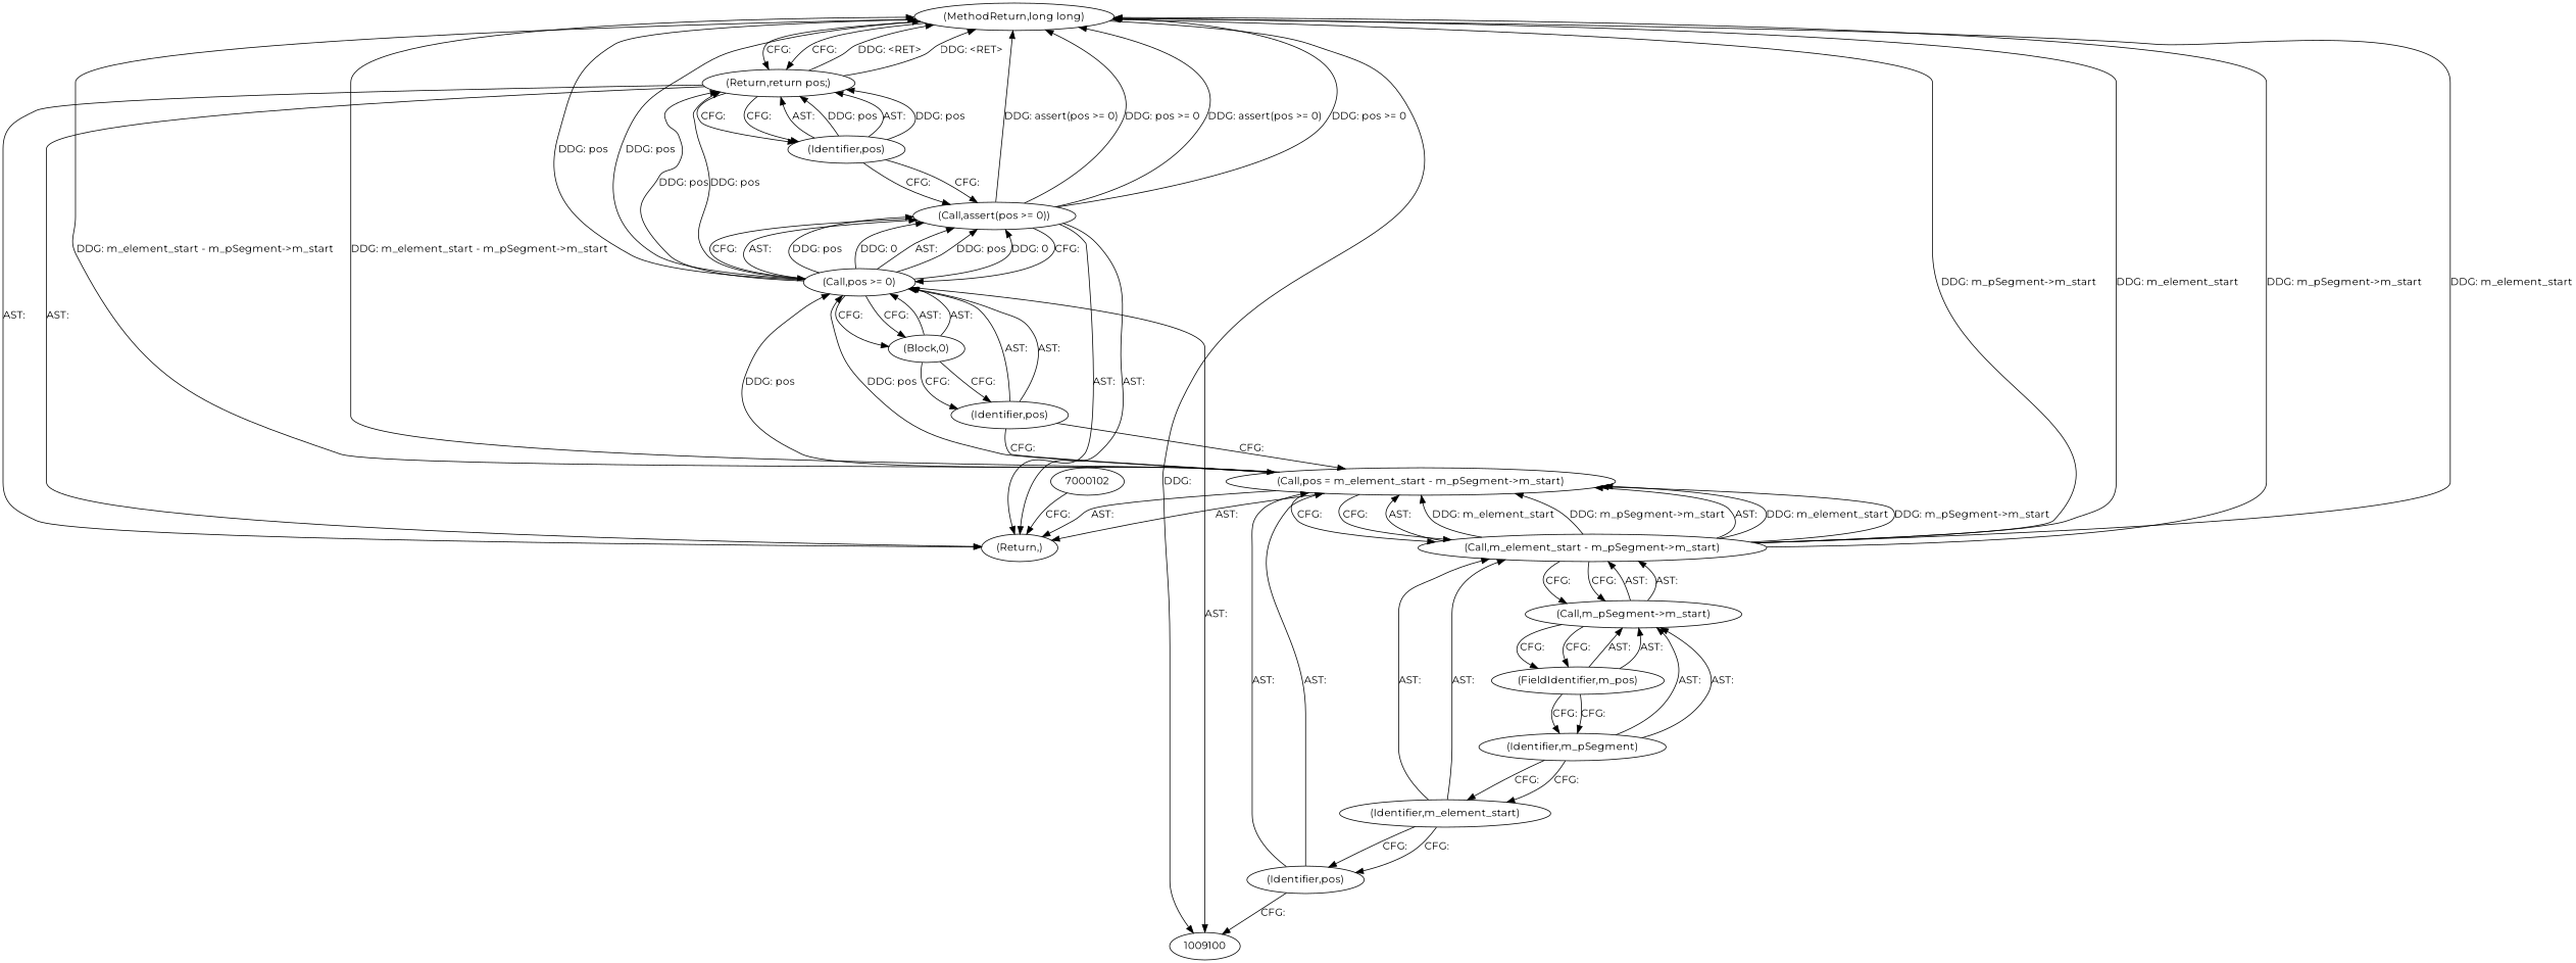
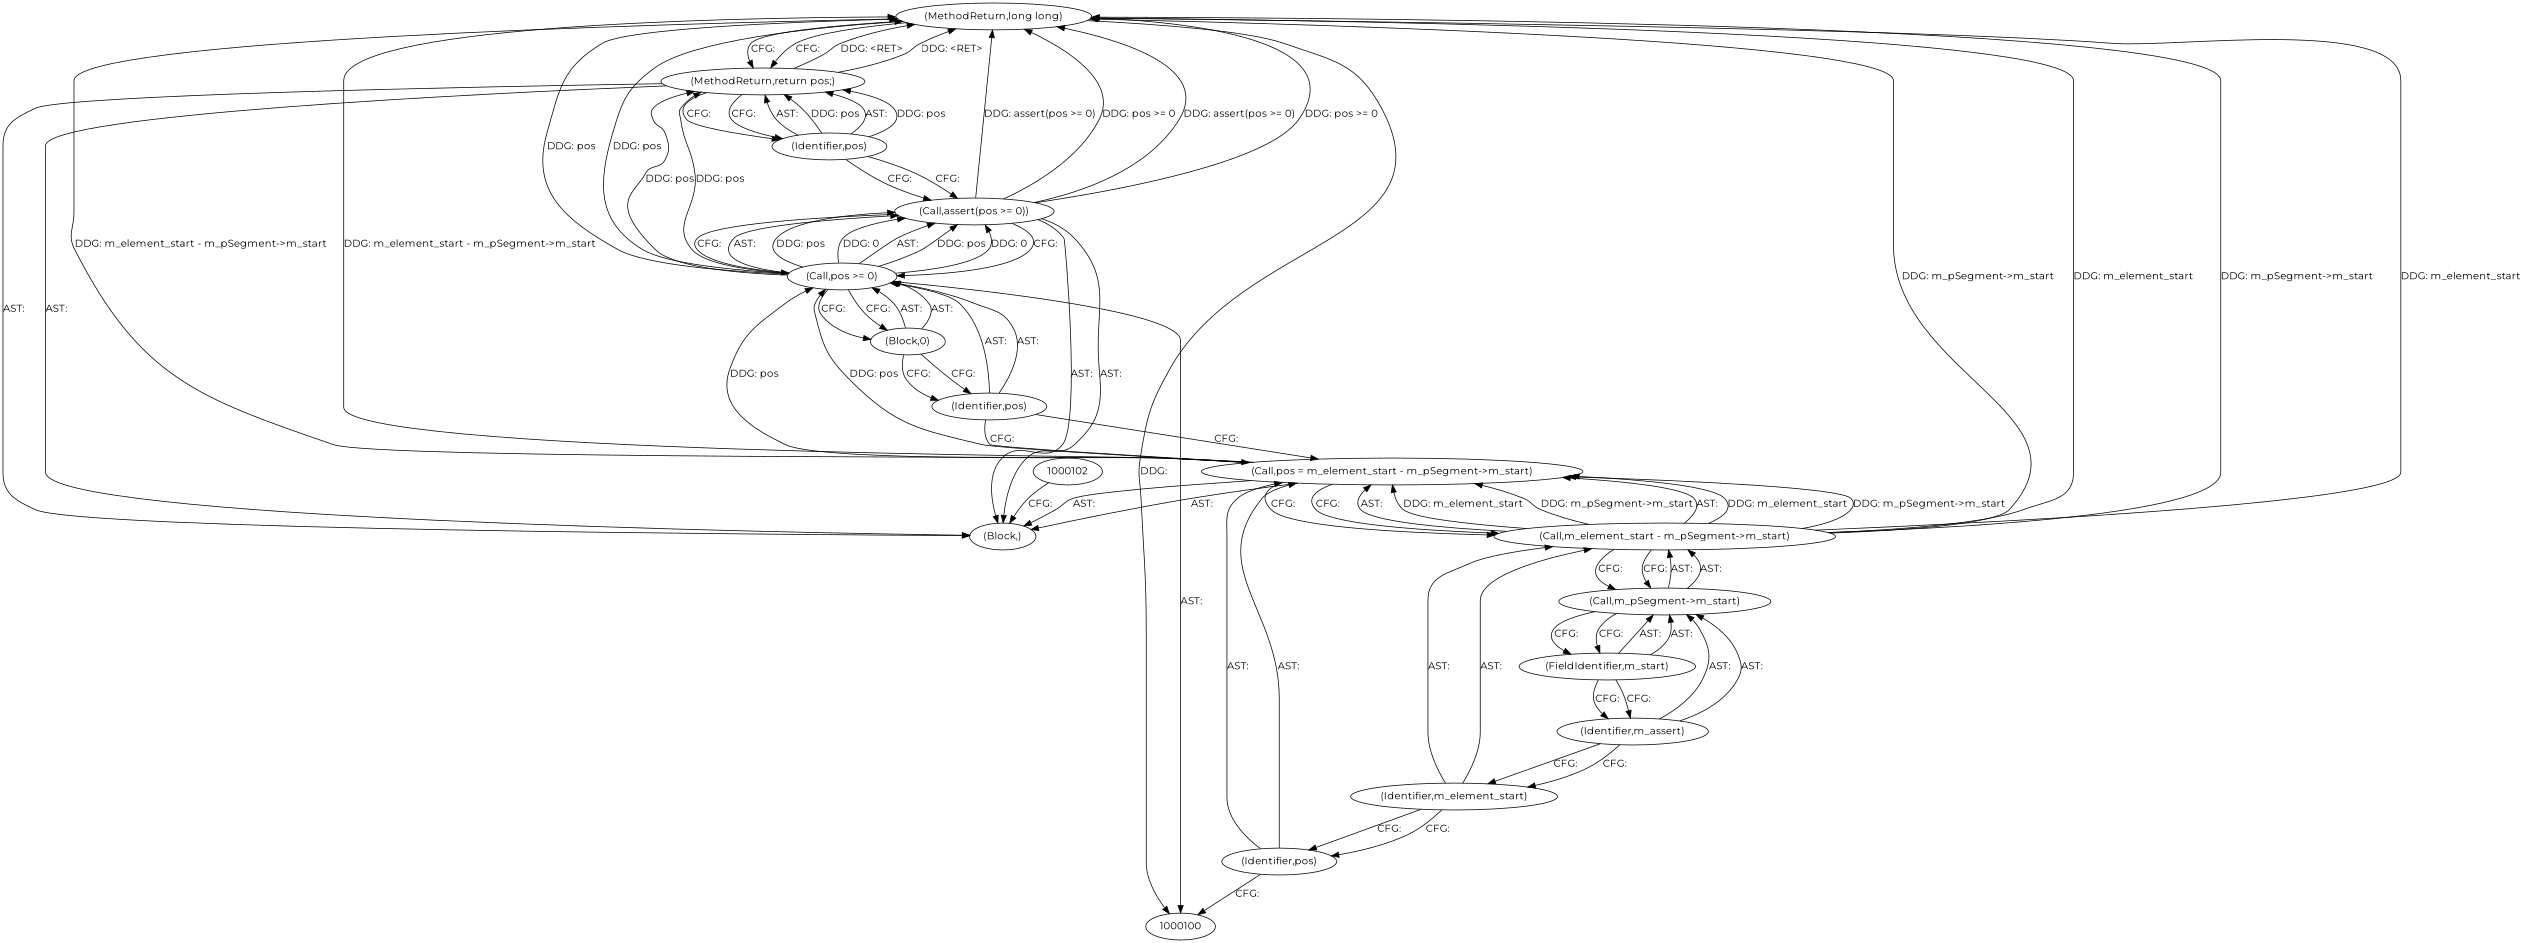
  digraph {
    fontname=Montserrat
    node [fontname=Montserrat]
    edge [fontname=Montserrat]
    n1 [label="(MethodReturn,long long)"]
-   n2 [label="(Return,return pos;)"]
-   1000100 [label=1009100]
-   n4 [label="(Return,)"]
+   n2 [label="(MethodReturn,return pos;)"]
+   1000100
+   n4 [label="(Block,)"]
    n5 [label="(Identifier,pos)"]
    n6 [label="(Call,pos = m_element_start - m_pSegment->m_start)"]
    n7 [label="(Call,m_element_start - m_pSegment->m_start)"]
    n8 [label="(Call,pos >= 0)"]
    n9 [label="(Call,m_pSegment->m_start)"]
    n10 [label="(Block,0)"]
    n11 [label="(Call,assert(pos >= 0))"]
    n12 [label="(Identifier,pos)"]
-   n13 [label="(FieldIdentifier,m_pos)"]
+   n13 [label="(FieldIdentifier,m_start)"]
    n14 [label="(Identifier,m_element_start)"]
-   n15 [label="(Identifier,m_pSegment)"]
+   n15 [label="(Identifier,m_assert)"]
    n16 [label="(Identifier,pos)"]
-   1000102 [label=7000102]
+   1000102
    n1 -> n2 [label="CFG: "]
    n1 -> n2 [label="CFG: "]
    n1 -> 1000100 [label="DDG: "]
    n2 -> n1 [label="DDG: <RET>"]
    n2 -> n1 [label="DDG: <RET>"]
    n2 -> n4 [label="AST: "]
    n2 -> n4 [label="AST: "]
    n2 -> n5 [label="CFG: "]
    n2 -> n5 [label="CFG: "]
    n5 -> n2 [label="AST: "]
    n5 -> n2 [label="DDG: pos"]
    n5 -> n2 [label="AST: "]
    n5 -> n2 [label="DDG: pos"]
    n5 -> n11 [label="CFG: "]
    n5 -> n11 [label="CFG: "]
    n6 -> n1 [label="DDG: m_element_start - m_pSegment->m_start"]
    n6 -> n1 [label="DDG: m_element_start - m_pSegment->m_start"]
    n6 -> n4 [label="AST: "]
    n6 -> n4 [label="AST: "]
    n6 -> n7 [label="CFG: "]
    n6 -> n7 [label="CFG: "]
    n6 -> n8 [label="DDG: pos"]
    n6 -> n8 [label="DDG: pos"]
    n7 -> n1 [label="DDG: m_pSegment->m_start"]
    n7 -> n1 [label="DDG: m_element_start"]
    n7 -> n1 [label="DDG: m_pSegment->m_start"]
    n7 -> n1 [label="DDG: m_element_start"]
    n7 -> n6 [label="AST: "]
    n7 -> n6 [label="DDG: m_element_start"]
    n7 -> n6 [label="DDG: m_pSegment->m_start"]
    n7 -> n6 [label="AST: "]
    n7 -> n6 [label="DDG: m_element_start"]
    n7 -> n6 [label="DDG: m_pSegment->m_start"]
    n7 -> n9 [label="CFG: "]
    n7 -> n9 [label="CFG: "]
    n8 -> n1 [label="DDG: pos"]
    n8 -> n1 [label="DDG: pos"]
    n8 -> n2 [label="DDG: pos"]
    n8 -> n2 [label="DDG: pos"]
    n8 -> 1000100 [label="AST: "]
    n8 -> n10 [label="CFG: "]
    n8 -> n10 [label="CFG: "]
    n8 -> n11 [label="AST: "]
    n8 -> n11 [label="DDG: pos"]
    n8 -> n11 [label="DDG: 0"]
    n8 -> n11 [label="AST: "]
    n8 -> n11 [label="DDG: pos"]
    n8 -> n11 [label="DDG: 0"]
    n9 -> n7 [label="AST: "]
    n9 -> n7 [label="AST: "]
    n9 -> n13 [label="CFG: "]
    n9 -> n13 [label="CFG: "]
    n10 -> n8 [label="AST: "]
    n10 -> n8 [label="AST: "]
    n10 -> n16 [label="CFG: "]
    n10 -> n16 [label="CFG: "]
    n11 -> n1 [label="DDG: assert(pos >= 0)"]
    n11 -> n1 [label="DDG: pos >= 0"]
    n11 -> n1 [label="DDG: assert(pos >= 0)"]
    n11 -> n1 [label="DDG: pos >= 0"]
    n11 -> n4 [label="AST: "]
    n11 -> n4 [label="AST: "]
    n11 -> n8 [label="CFG: "]
    n11 -> n8 [label="CFG: "]
    n12 -> 1000100 [label="CFG: "]
    n12 -> n6 [label="AST: "]
    n12 -> n6 [label="AST: "]
    n13 -> n9 [label="AST: "]
    n13 -> n9 [label="AST: "]
    n13 -> n15 [label="CFG: "]
    n13 -> n15 [label="CFG: "]
    n14 -> n7 [label="AST: "]
    n14 -> n7 [label="AST: "]
    n14 -> n12 [label="CFG: "]
    n14 -> n12 [label="CFG: "]
    n15 -> n9 [label="AST: "]
    n15 -> n9 [label="AST: "]
    n15 -> n14 [label="CFG: "]
    n15 -> n14 [label="CFG: "]
    n16 -> n6 [label="CFG: "]
    n16 -> n6 [label="CFG: "]
    n16 -> n8 [label="AST: "]
    n16 -> n8 [label="AST: "]
    1000102 -> n4 [label="CFG: "]
  }
